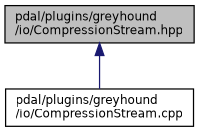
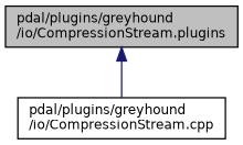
  digraph {
    node [color=black fontname=Helvetica fontsize=10 shape=record style=filled]
-   n1 [fillcolor=grey75 fontcolor=black height=0.2 label="pdal/plugins/greyhound\l/io/CompressionStream.hpp" width=0.4]
+   n1 [fillcolor=grey75 fontcolor=black height=0.2 label="pdal/plugins/greyhound\l/io/CompressionStream.plugins" width=0.4]
    n2 [fillcolor=white height=0.2 label="pdal/plugins/greyhound\l/io/CompressionStream.cpp" width=0.4]
    n1 -> n2 [color=midnightblue dir=back fontname=Helvetica fontsize=10 labelfontname=Helvetica labelfontsize=10 style=solid]
  }
